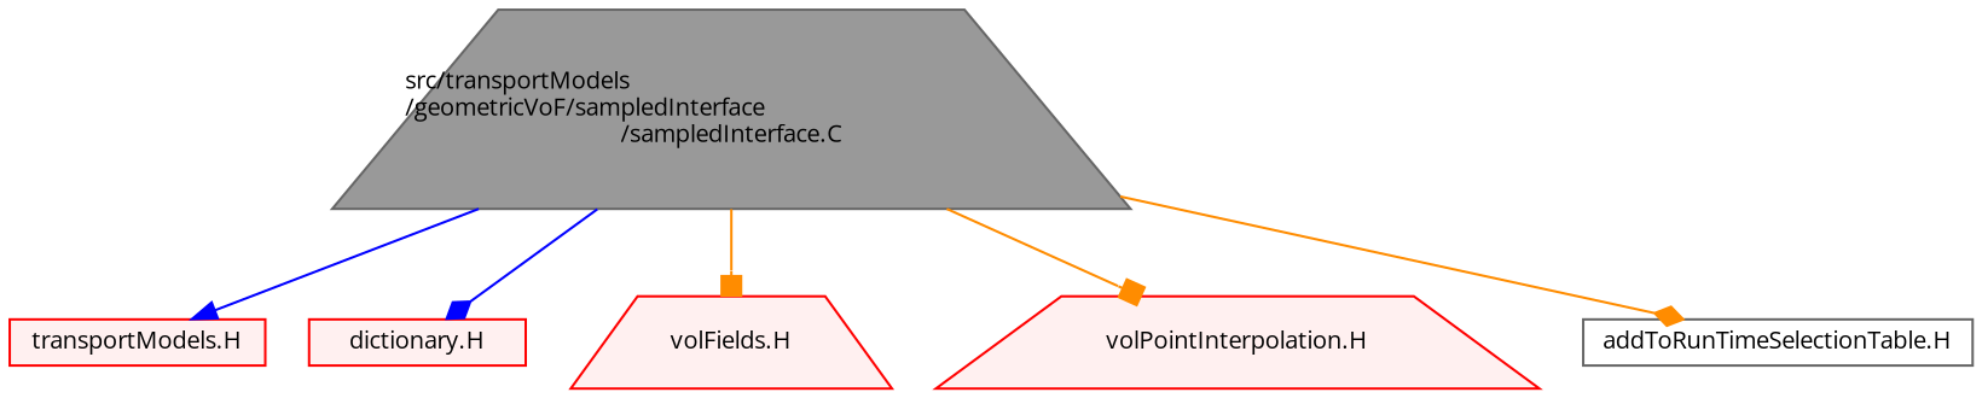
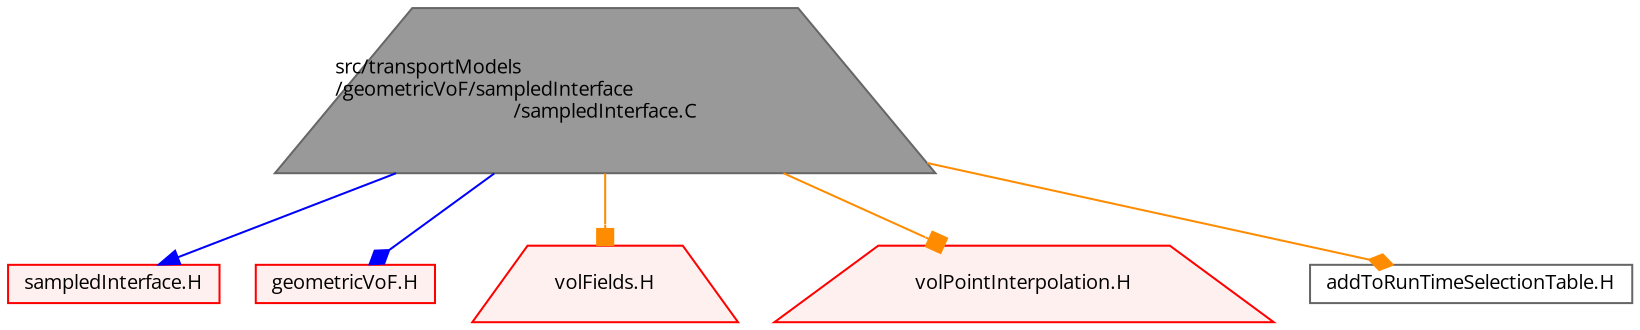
  digraph {
    fontname="Open Sans"
    node [color=red fillcolor="#FFF0F0" fontname="Open Sans" fontsize=10 shape=trapezium style=filled]
    edge [arrowhead=diamond color=darkorange fontname="Open Sans" fontsize=10 labelfontname=Helvetica labelfontsize=10 style=solid]
    n1 [color=gray40 fillcolor=grey60 fontcolor=black height=0.2 label="src/transportModels\l/geometricVoF/sampledInterface\l/sampledInterface.C" width=0.4]
-   n2 [height=0.2 label="transportModels.H" shape=box width=0.4]
-   n3 [height=0.2 label="dictionary.H" shape=box width=0.4]
+   n2 [height=0.2 label="sampledInterface.H" shape=box width=0.4]
+   n3 [height=0.2 label="geometricVoF.H" shape=box width=0.4]
    n4 [height=0.2 label="volFields.H" width=0.4]
    n5 [height=0.2 label="volPointInterpolation.H" width=0.4]
    n6 [color=grey40 fillcolor=white height=0.2 label="addToRunTimeSelectionTable.H" shape=box width=0.4]
    n1 -> n2 [arrowhead=normal color=blue]
    n1 -> n3 [color=blue]
    n1 -> n4 [arrowhead=box]
    n1 -> n5 [arrowhead=box]
    n1 -> n6
  }
